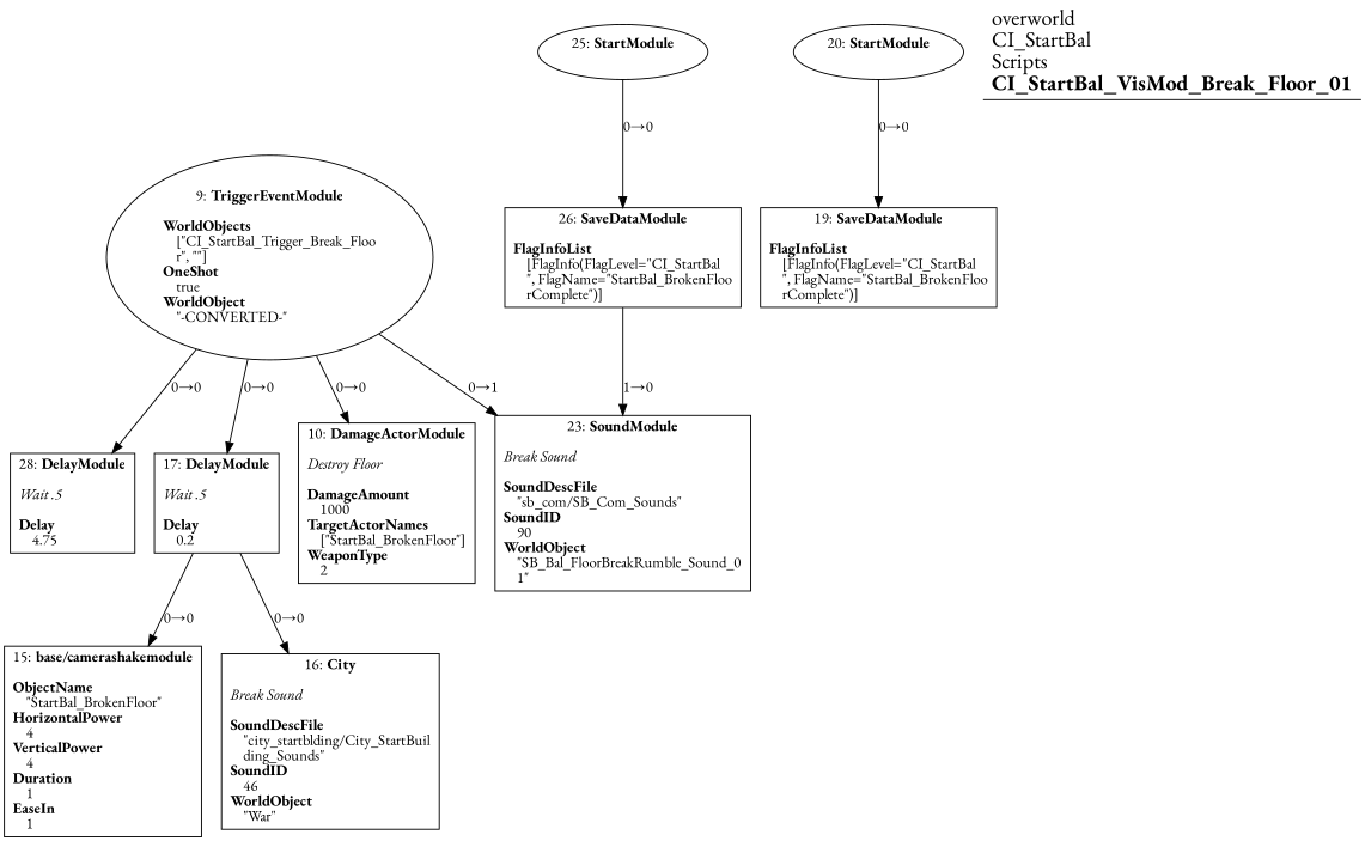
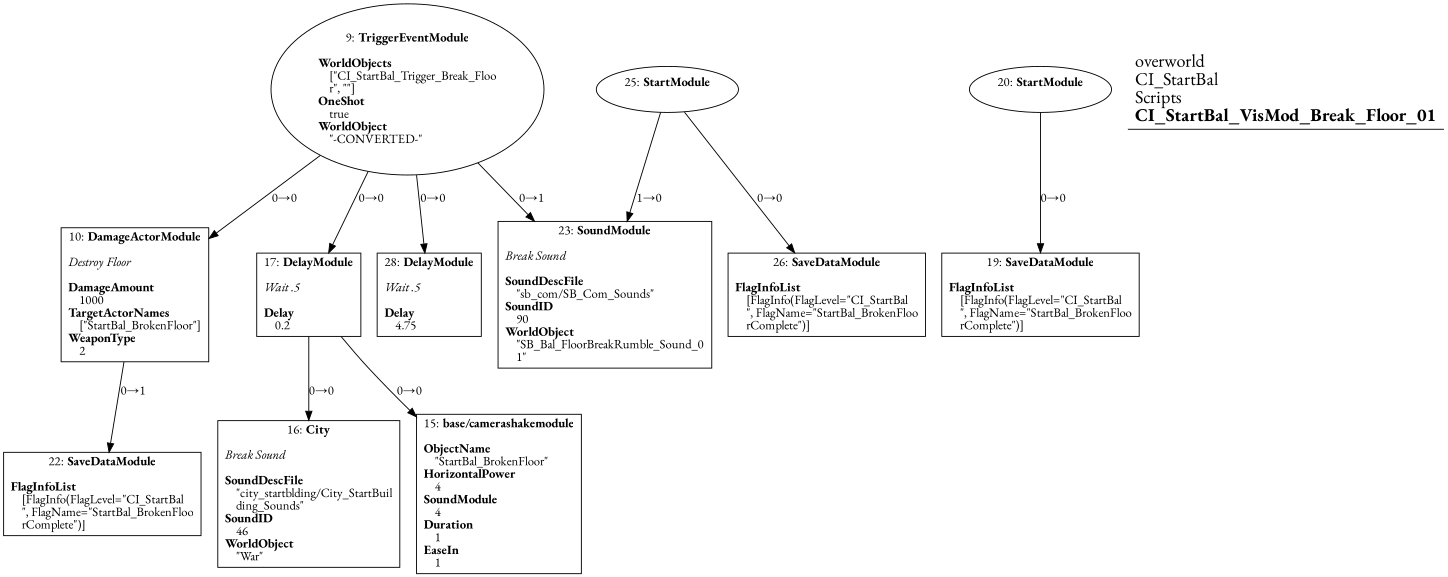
  digraph {
    fontname="EB Garamond"
    splines=spline
    node [fontname="EB Garamond" shape=box]
    edge [fontname="EB Garamond"]
    n1 [label=<9: <b>TriggerEventModule</b><br/><br/><b>WorldObjects</b><br align="left"/>    [&quot;CI_StartBal_Trigger_Break_Floo<br align="left"/>    r&quot;, &quot;&quot;]<br align="left"/><b>OneShot</b><br align="left"/>    true<br align="left"/><b>WorldObject</b><br align="left"/>    &quot;-CONVERTED-&quot;<br align="left"/>> shape=oval]
    n2 [label=<10: <b>DamageActorModule</b><br/><br/><i>Destroy Floor<br align="left"/></i><br align="left"/><b>DamageAmount</b><br align="left"/>    1000<br align="left"/><b>TargetActorNames</b><br align="left"/>    [&quot;StartBal_BrokenFloor&quot;]<br align="left"/><b>WeaponType</b><br align="left"/>    2<br align="left"/>>]
    n3 [label=<17: <b>DelayModule</b><br/><br/><i>Wait .5<br align="left"/></i><br align="left"/><b>Delay</b><br align="left"/>    0.2<br align="left"/>>]
    n4 [label=<23: <b>SoundModule</b><br/><br/><i>Break Sound<br align="left"/></i><br align="left"/><b>SoundDescFile</b><br align="left"/>    &quot;sb_com/SB_Com_Sounds&quot;<br align="left"/><b>SoundID</b><br align="left"/>    90<br align="left"/><b>WorldObject</b><br align="left"/>    &quot;SB_Bal_FloorBreakRumble_Sound_0<br align="left"/>    1&quot;<br align="left"/>>]
    n5 [label=<28: <b>DelayModule</b><br/><br/><i>Wait .5<br align="left"/></i><br align="left"/><b>Delay</b><br align="left"/>    4.75<br align="left"/>>]
-   n7 [label=<15: <b>base/camerashakemodule</b><br/><br/><b>ObjectName</b><br align="left"/>    &quot;StartBal_BrokenFloor&quot;<br align="left"/><b>HorizontalPower</b><br align="left"/>    4<br align="left"/><b>VerticalPower</b><br align="left"/>    4<br align="left"/><b>Duration</b><br align="left"/>    1<br align="left"/><b>EaseIn</b><br align="left"/>    1<br align="left"/>>]
+   n6 [label=<22: <b>SaveDataModule</b><br/><br/><b>FlagInfoList</b><br align="left"/>    [FlagInfo(FlagLevel=&quot;CI_StartBal<br align="left"/>    &quot;, FlagName=&quot;StartBal_BrokenFloo<br align="left"/>    rComplete&quot;)]<br align="left"/>>]
+   n7 [label=<15: <b>base/camerashakemodule</b><br/><br/><b>ObjectName</b><br align="left"/>    &quot;StartBal_BrokenFloor&quot;<br align="left"/><b>HorizontalPower</b><br align="left"/>    4<br align="left"/><b>SoundModule</b><br align="left"/>    4<br align="left"/><b>Duration</b><br align="left"/>    1<br align="left"/><b>EaseIn</b><br align="left"/>    1<br align="left"/>>]
    n8 [label=<16: <b>City</b><br/><br/><i>Break Sound<br align="left"/></i><br align="left"/><b>SoundDescFile</b><br align="left"/>    &quot;city_startblding/City_StartBuil<br align="left"/>    ding_Sounds&quot;<br align="left"/><b>SoundID</b><br align="left"/>    46<br align="left"/><b>WorldObject</b><br align="left"/>    &quot;War&quot;<br align="left"/>>]
    n9 [label=<19: <b>SaveDataModule</b><br/><br/><b>FlagInfoList</b><br align="left"/>    [FlagInfo(FlagLevel=&quot;CI_StartBal<br align="left"/>    &quot;, FlagName=&quot;StartBal_BrokenFloo<br align="left"/>    rComplete&quot;)]<br align="left"/>>]
    n10 [label=<20: <b>StartModule</b><br/><br/>> shape=oval]
    n11 [label=<25: <b>StartModule</b><br/><br/>> shape=oval]
    n12 [label=<26: <b>SaveDataModule</b><br/><br/><b>FlagInfoList</b><br align="left"/>    [FlagInfo(FlagLevel=&quot;CI_StartBal<br align="left"/>    &quot;, FlagName=&quot;StartBal_BrokenFloo<br align="left"/>    rComplete&quot;)]<br align="left"/>>]
    n13 [label=<<font point-size="20">overworld<br align="left"/>CI_StartBal<br align="left"/>Scripts<br align="left"/><b>CI_StartBal_VisMod_Break_Floor_01</b><br align="left"/></font>> shape=underline]
    n1 -> n2 [label="0→0"]
    n1 -> n3 [label="0→0"]
    n1 -> n4 [label="0→1"]
    n1 -> n5 [label="0→0"]
+   n2 -> n6 [label="0→1"]
    n3 -> n7 [label="0→0"]
    n3 -> n8 [label="0→0"]
    n10 -> n9 [label="0→0"]
    n11 -> n12 [label="0→0"]
-   n12 -> n4 [label="1→0"]
+   n11 -> n4 [label="1→0"]
  }
